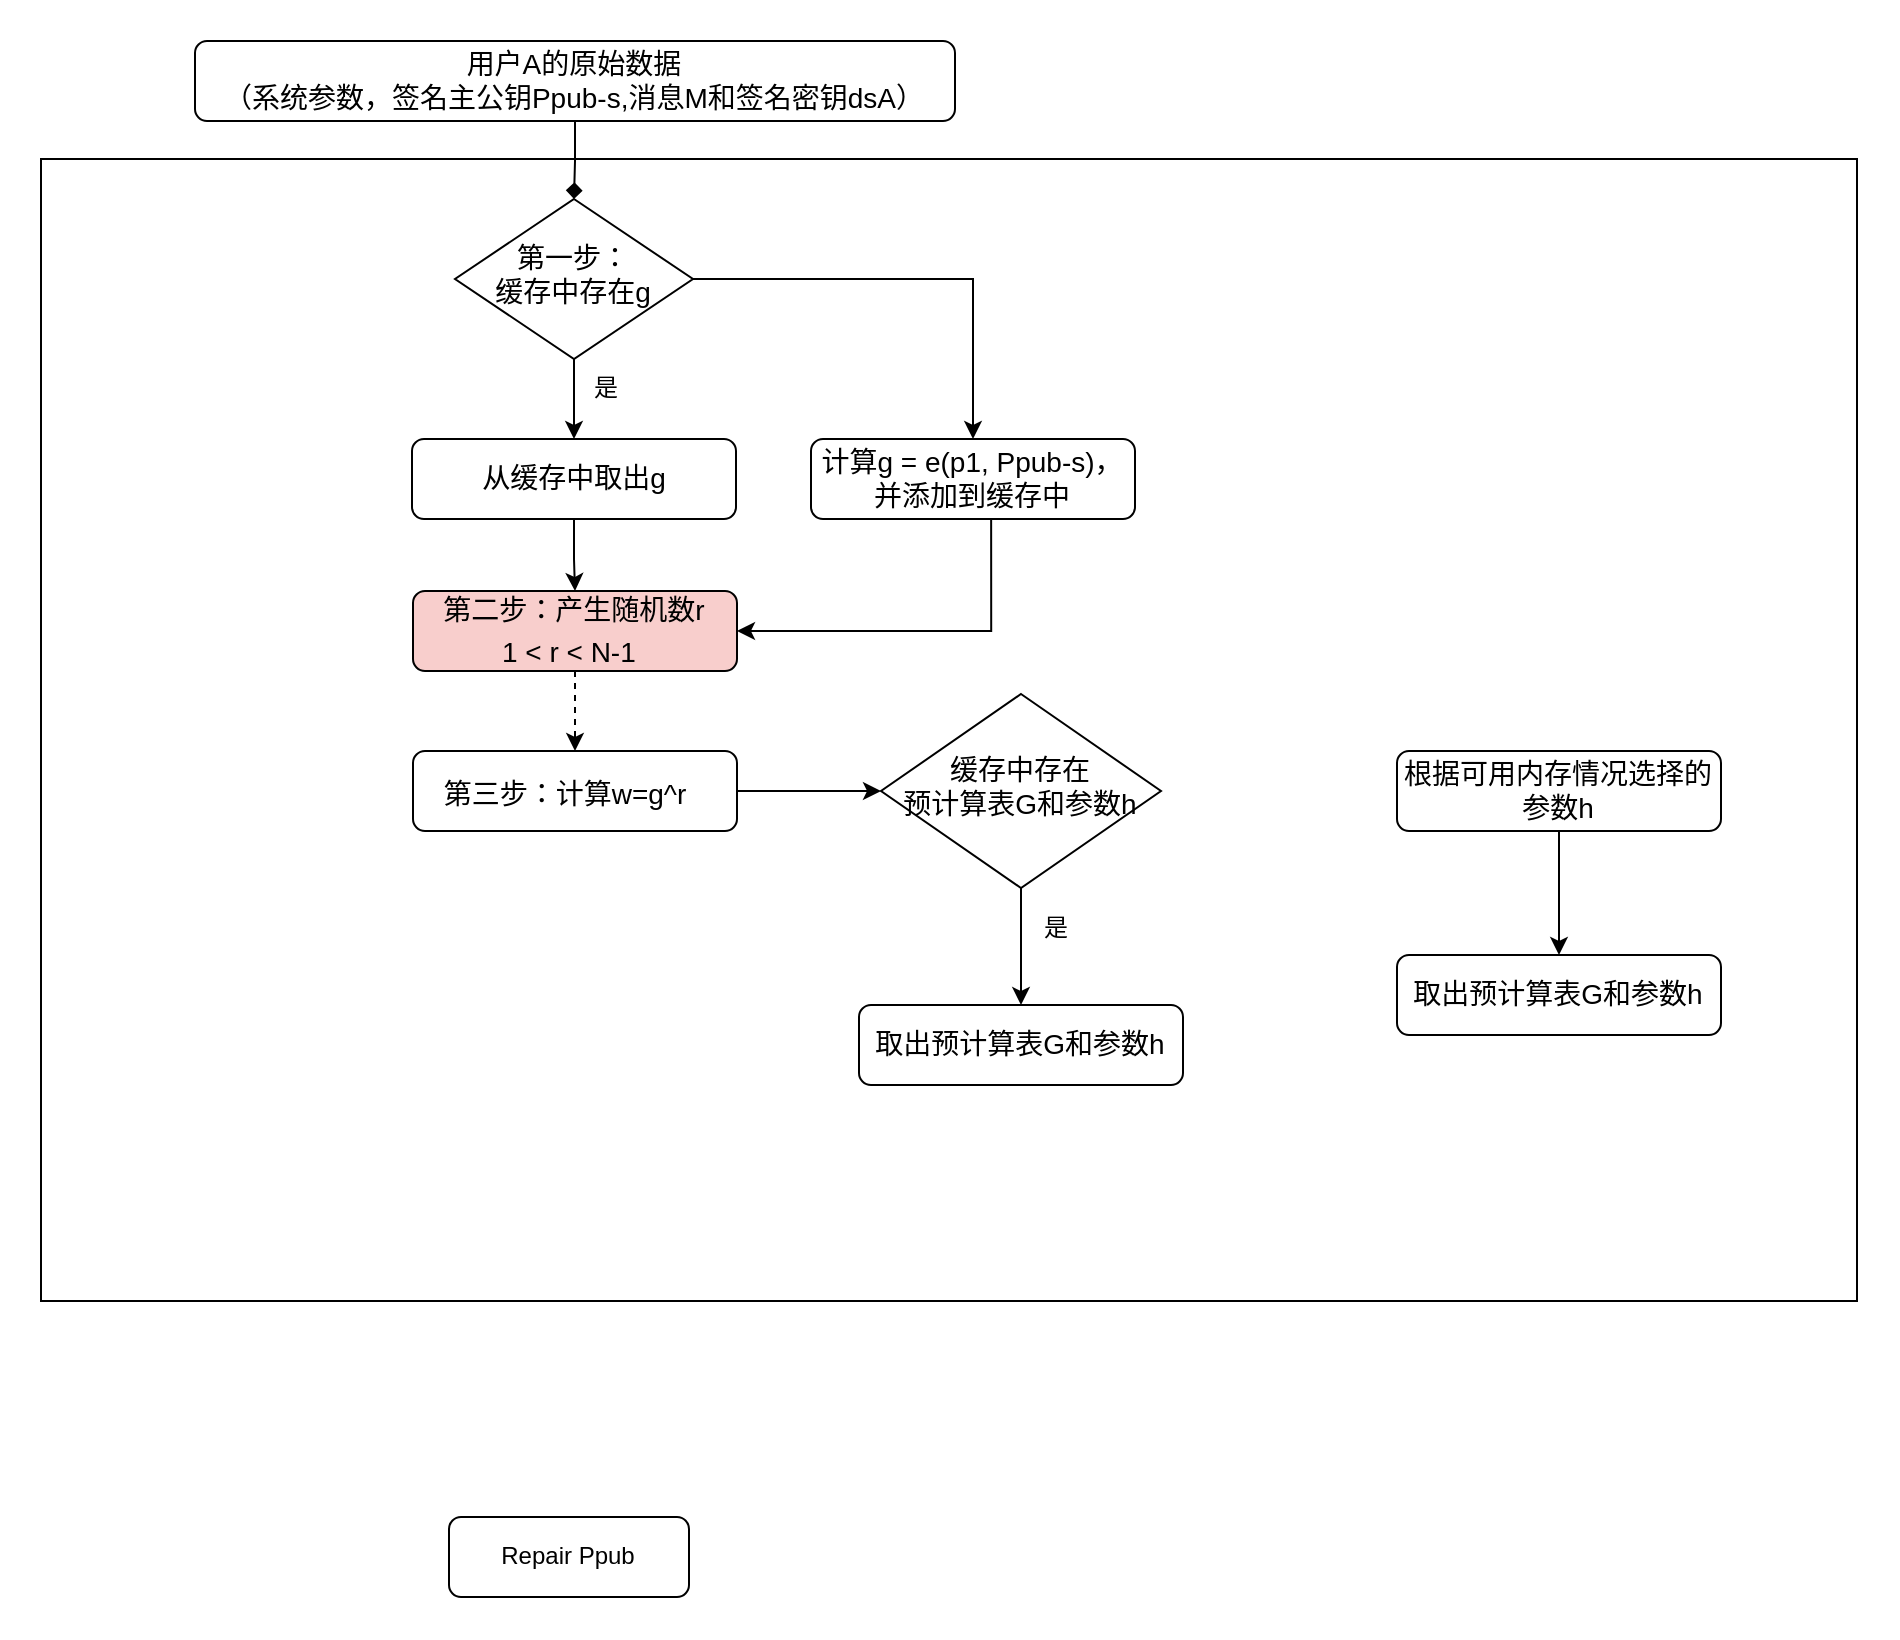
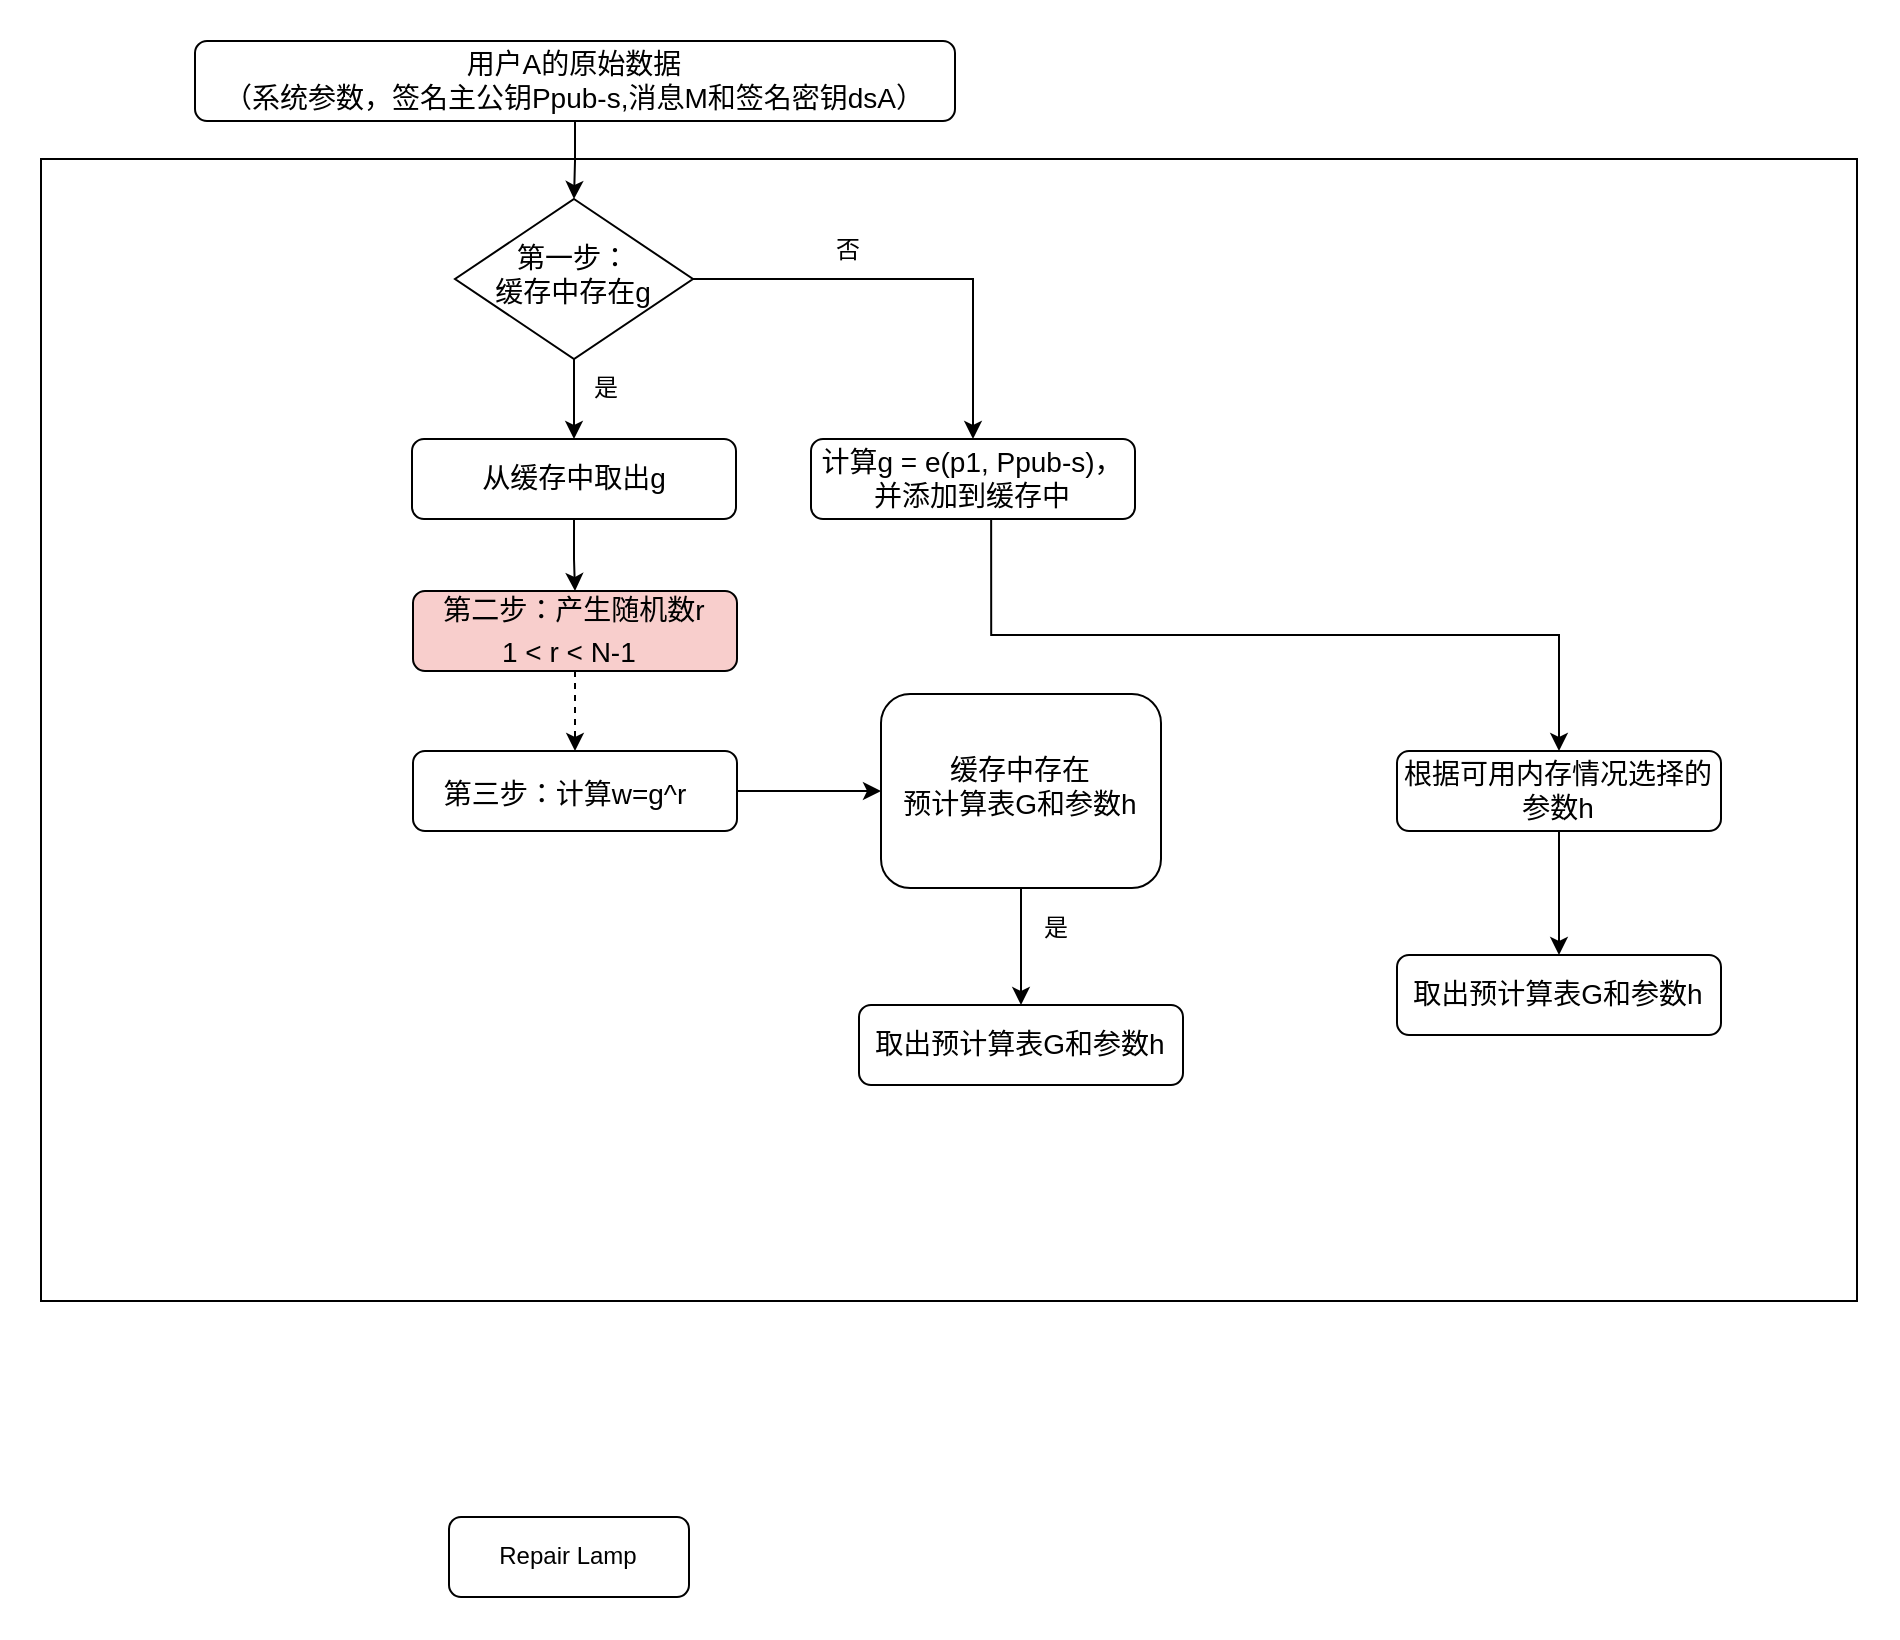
  <mxCell id="0" />
  <mxCell id="1" parent="0" />
  <mxCell id="2" value="" style="rounded=0;whiteSpace=wrap;html=1;" vertex="1" parent="1"><mxGeometry x="20" y="79" width="908" height="571" as="geometry" /></mxCell>
- <mxCell id="3" style="edgeStyle=orthogonalEdgeStyle;rounded=0;orthogonalLoop=1;jettySize=auto;html=1;entryX=0.5;entryY=0;entryDx=0;entryDy=0;endArrow=diamond;" edge="1" parent="1" source="4" target="6"><mxGeometry relative="1" as="geometry" /></mxCell>
+ <mxCell id="3" style="edgeStyle=orthogonalEdgeStyle;rounded=0;orthogonalLoop=1;jettySize=auto;html=1;entryX=0.5;entryY=0;entryDx=0;entryDy=0;" edge="1" parent="1" source="4" target="6"><mxGeometry relative="1" as="geometry" /></mxCell>
  <mxCell id="4" value="&lt;font style=&quot;font-size: 14px;&quot;&gt;用户A的原始数据&lt;br&gt;（系统参数，签名主公钥Ppub-s,消息M和签名密钥dsA）&lt;/font&gt;" style="rounded=1;whiteSpace=wrap;html=1;fontSize=12;glass=0;strokeWidth=1;shadow=0;" parent="1" vertex="1"><mxGeometry x="97" y="20" width="380" height="40" as="geometry" /></mxCell>
  <mxCell id="5" style="edgeStyle=orthogonalEdgeStyle;rounded=0;orthogonalLoop=1;jettySize=auto;html=1;entryX=0.5;entryY=0;entryDx=0;entryDy=0;" edge="1" parent="1" source="6" target="11"><mxGeometry relative="1" as="geometry" /></mxCell>
  <mxCell id="6" value="&lt;font style=&quot;font-size: 14px;&quot;&gt;第一步：&lt;br&gt;缓存中存在g&lt;/font&gt;" style="rhombus;whiteSpace=wrap;html=1;shadow=0;fontFamily=Helvetica;fontSize=12;align=center;strokeWidth=1;spacing=6;spacingTop=-4;" parent="1" vertex="1"><mxGeometry x="227" y="99" width="119" height="80" as="geometry" /></mxCell>
- <mxCell id="7" style="edgeStyle=orthogonalEdgeStyle;rounded=0;orthogonalLoop=1;jettySize=auto;html=1;entryX=1;entryY=0.5;entryDx=0;entryDy=0;exitX=0.556;exitY=0.978;exitDx=0;exitDy=0;exitPerimeter=0;" edge="1" parent="1" source="8" target="13"><mxGeometry relative="1" as="geometry" /></mxCell>
+ <mxCell id="7" style="edgeStyle=orthogonalEdgeStyle;rounded=0;orthogonalLoop=1;jettySize=auto;html=1;exitX=0.556;exitY=0.978;exitDx=0;exitDy=0;exitPerimeter=0;" edge="1" parent="1" source="8" target="22"><mxGeometry relative="1" as="geometry" /></mxCell>
  <mxCell id="8" value="&lt;font style=&quot;font-size: 14px;&quot;&gt;计算g = e(p1, Ppub-s)，并添加到缓存中&lt;/font&gt;" style="rounded=1;whiteSpace=wrap;html=1;fontSize=12;glass=0;strokeWidth=1;shadow=0;" parent="1" vertex="1"><mxGeometry x="405" y="219" width="162" height="40" as="geometry" /></mxCell>
- <mxCell id="9" value="Repair Ppub" style="rounded=1;whiteSpace=wrap;html=1;fontSize=12;glass=0;strokeWidth=1;shadow=0;" parent="1" vertex="1"><mxGeometry x="224" y="758" width="120" height="40" as="geometry" /></mxCell>
+ <mxCell id="9" value="Repair Lamp" style="rounded=1;whiteSpace=wrap;html=1;fontSize=12;glass=0;strokeWidth=1;shadow=0;" parent="1" vertex="1"><mxGeometry x="224" y="758" width="120" height="40" as="geometry" /></mxCell>
  <mxCell id="10" style="edgeStyle=orthogonalEdgeStyle;rounded=0;orthogonalLoop=1;jettySize=auto;html=1;entryX=0.5;entryY=0;entryDx=0;entryDy=0;" edge="1" parent="1" source="11" target="13"><mxGeometry relative="1" as="geometry" /></mxCell>
  <mxCell id="11" value="&lt;font style=&quot;font-size: 14px;&quot;&gt;从缓存中取出g&lt;/font&gt;" style="rounded=1;whiteSpace=wrap;html=1;fontSize=12;glass=0;strokeWidth=1;shadow=0;" vertex="1" parent="1"><mxGeometry x="205.5" y="219" width="162" height="40" as="geometry" /></mxCell>
  <mxCell id="12" value="" style="edgeStyle=orthogonalEdgeStyle;rounded=0;orthogonalLoop=1;jettySize=auto;html=1;dashed=1;" edge="1" parent="1" source="13" target="16"><mxGeometry relative="1" as="geometry" /></mxCell>
  <mxCell id="13" value="&lt;font style=&quot;font-size: 14px;&quot;&gt;第二步：产生随机数r&lt;br&gt;&amp;nbsp;1 &amp;lt; r &amp;lt; N-1&lt;img src=&quot;file:///C:/Users/22357/AppData/Local/Temp/msohtmlclip1/01/clip_image002.gif&quot; height=&quot;17&quot; width=&quot;9&quot;&gt;&lt;/font&gt;" style="rounded=1;whiteSpace=wrap;html=1;fontSize=12;glass=0;strokeWidth=1;shadow=0;fillColor=#f8cecc;" vertex="1" parent="1"><mxGeometry x="206" y="295" width="162" height="40" as="geometry" /></mxCell>
  <mxCell id="14" value="是" style="text;html=1;strokeColor=none;fillColor=none;align=center;verticalAlign=middle;whiteSpace=wrap;rounded=0;" vertex="1" parent="1"><mxGeometry x="273" y="179" width="60" height="30" as="geometry" /></mxCell>
  <mxCell id="15" style="edgeStyle=orthogonalEdgeStyle;rounded=0;orthogonalLoop=1;jettySize=auto;html=1;entryX=0;entryY=0.5;entryDx=0;entryDy=0;" edge="1" parent="1" source="16" target="18"><mxGeometry relative="1" as="geometry" /></mxCell>
  <mxCell id="16" value="&lt;font style=&quot;font-size: 14px;&quot;&gt;第三步：计算w=g^r&lt;img src=&quot;file:///C:/Users/22357/AppData/Local/Temp/msohtmlclip1/01/clip_image002.gif&quot; height=&quot;17&quot; width=&quot;9&quot;&gt;&lt;/font&gt;" style="rounded=1;whiteSpace=wrap;html=1;fontSize=12;glass=0;strokeWidth=1;shadow=0;" vertex="1" parent="1"><mxGeometry x="206" y="375" width="162" height="40" as="geometry" /></mxCell>
  <mxCell id="17" value="" style="edgeStyle=orthogonalEdgeStyle;rounded=0;orthogonalLoop=1;jettySize=auto;html=1;" edge="1" parent="1" source="18" target="19"><mxGeometry relative="1" as="geometry" /></mxCell>
- <mxCell id="18" value="&lt;span style=&quot;font-size: 14px;&quot;&gt;缓存中存在&lt;br&gt;预计算表G和参数h&lt;/span&gt;" style="rhombus;whiteSpace=wrap;html=1;shadow=0;fontFamily=Helvetica;fontSize=12;align=center;strokeWidth=1;spacing=6;spacingTop=-4;" vertex="1" parent="1"><mxGeometry x="440" y="346.5" width="140" height="97" as="geometry" /></mxCell>
+ <mxCell id="18" value="&lt;span style=&quot;font-size: 14px;&quot;&gt;缓存中存在&lt;br&gt;预计算表G和参数h&lt;/span&gt;" style="whiteSpace=wrap;html=1;shadow=0;fontFamily=Helvetica;fontSize=12;align=center;strokeWidth=1;spacing=6;spacingTop=-4;rounded=1;" vertex="1" parent="1"><mxGeometry x="440" y="346.5" width="140" height="97" as="geometry" /></mxCell>
  <mxCell id="19" value="&lt;span style=&quot;font-size: 14px;&quot;&gt;取出预计算表G和参数h&lt;/span&gt;" style="rounded=1;whiteSpace=wrap;html=1;fontSize=12;glass=0;strokeWidth=1;shadow=0;" vertex="1" parent="1"><mxGeometry x="429" y="502" width="162" height="40" as="geometry" /></mxCell>
  <mxCell id="20" value="是" style="text;html=1;strokeColor=none;fillColor=none;align=center;verticalAlign=middle;whiteSpace=wrap;rounded=0;" vertex="1" parent="1"><mxGeometry x="498" y="449" width="60" height="30" as="geometry" /></mxCell>
  <mxCell id="21" value="" style="edgeStyle=orthogonalEdgeStyle;rounded=0;orthogonalLoop=1;jettySize=auto;html=1;" edge="1" parent="1" source="22" target="25"><mxGeometry relative="1" as="geometry" /></mxCell>
  <mxCell id="22" value="&lt;span style=&quot;font-size: 14px;&quot;&gt;根据可用内存情况选择的参数h&lt;/span&gt;" style="rounded=1;whiteSpace=wrap;html=1;fontSize=12;glass=0;strokeWidth=1;shadow=0;" vertex="1" parent="1"><mxGeometry x="698" y="375" width="162" height="40" as="geometry" /></mxCell>
  <mxCell id="23" style="edgeStyle=orthogonalEdgeStyle;rounded=0;orthogonalLoop=1;jettySize=auto;html=1;entryX=0.5;entryY=0;entryDx=0;entryDy=0;" edge="1" parent="1" source="6" target="8"><mxGeometry relative="1" as="geometry" /></mxCell>
+ <mxCell id="24" value="否" style="text;html=1;strokeColor=none;fillColor=none;align=center;verticalAlign=middle;whiteSpace=wrap;rounded=0;" vertex="1" parent="1"><mxGeometry x="394" y="110" width="60" height="30" as="geometry" /></mxCell>
  <mxCell id="25" value="&lt;span style=&quot;font-size: 14px;&quot;&gt;取出预计算表G和参数h&lt;/span&gt;" style="rounded=1;whiteSpace=wrap;html=1;fontSize=12;glass=0;strokeWidth=1;shadow=0;" vertex="1" parent="1"><mxGeometry x="698" y="477" width="162" height="40" as="geometry" /></mxCell>
